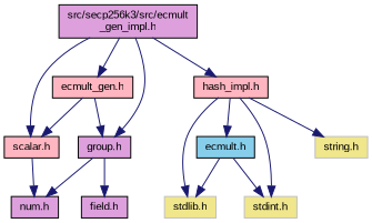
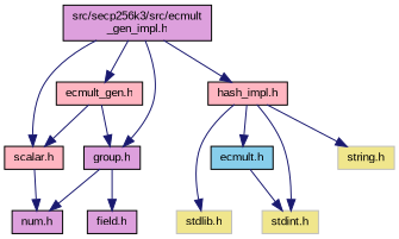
  digraph {
    fontname="Liberation Sans"
    node [color=black fillcolor=plum fontname="Liberation Sans" fontsize=10 shape=record style=filled]
    edge [color=midnightblue fontname="Liberation Sans" fontsize=10 labelfontname=Helvetica labelfontsize=10 style=solid]
    n1 [fontcolor=black height=0.2 label="src/secp256k3/src/ecmult\l_gen_impl.h" width=0.4]
    n2 [fillcolor=lightpink height=0.2 label="scalar.h" width=0.4]
    n3 [height=0.2 label="group.h" width=0.4]
    n4 [fillcolor=lightpink height=0.2 label="ecmult_gen.h" width=0.4]
    n5 [fillcolor=lightpink height=0.2 label="hash_impl.h" width=0.4]
    n6 [height=0.2 label="num.h" width=0.4]
    n7 [height=0.2 label="field.h" width=0.4]
    n8 [fillcolor=skyblue height=0.2 label="ecmult.h" width=0.4]
    n9 [color=grey75 fillcolor=khaki height=0.2 label="stdlib.h" width=0.4]
    n10 [color=grey75 fillcolor=khaki height=0.2 label="stdint.h" width=0.4]
    n11 [color=grey75 fillcolor=khaki height=0.2 label="string.h" width=0.4]
    n1 -> n2
    n1 -> n3
    n1 -> n4
    n1 -> n5
    n2 -> n6
    n3 -> n6
    n3 -> n7
    n4 -> n2
    n4 -> n3
    n5 -> n8
    n5 -> n9
    n5 -> n10
    n5 -> n11
-   n8 -> n9
    n8 -> n10
  }
